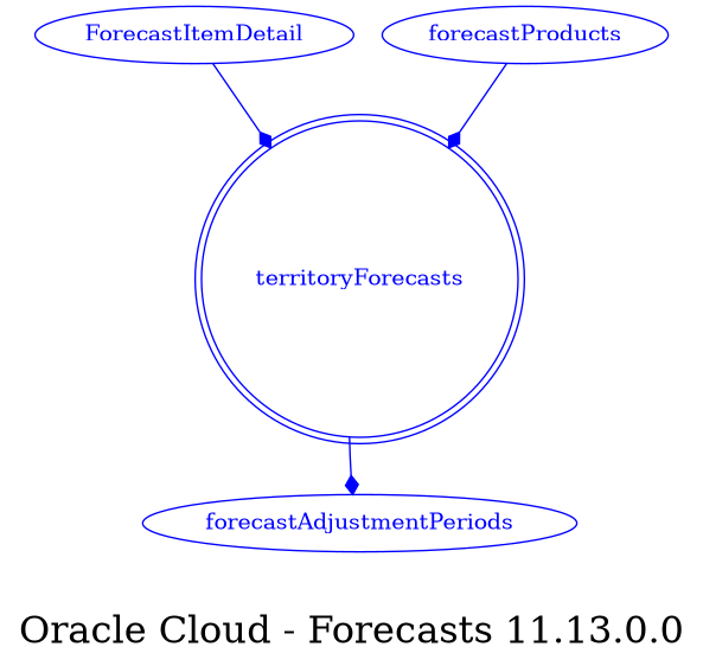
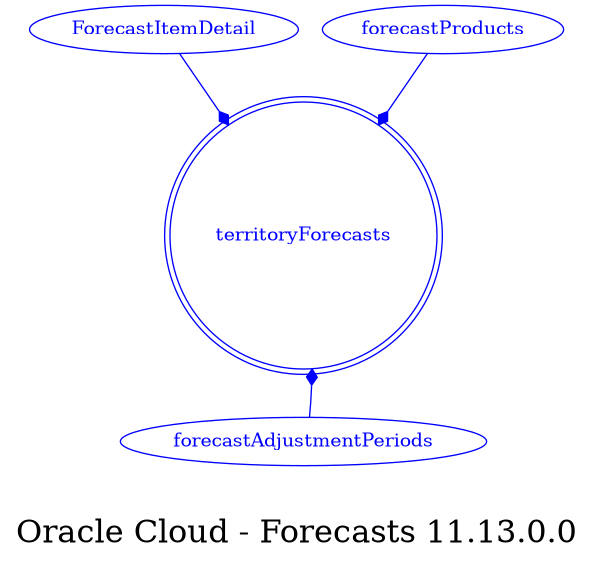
  digraph {
    fontsize=24
    label="Oracle Cloud - Forecasts 11.13.0.0"
    splines=true
    node [color=blue fontcolor=blue shape=ellipse]
    edge [arrowhead=diamond arrowtail=none color=blue fontcolor=blue]
    territoryForecasts [shape=doublecircle]
    forecastAdjustmentPeriods
    ForecastItemDetail
    forecastProducts
-   territoryForecasts -> forecastAdjustmentPeriods
+   forecastAdjustmentPeriods -> territoryForecasts
    ForecastItemDetail -> territoryForecasts
    forecastProducts -> territoryForecasts
  }
